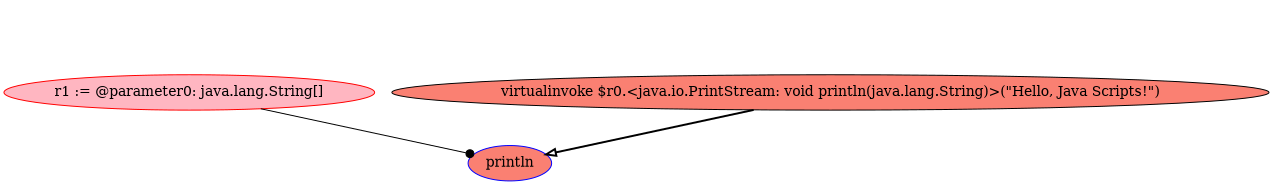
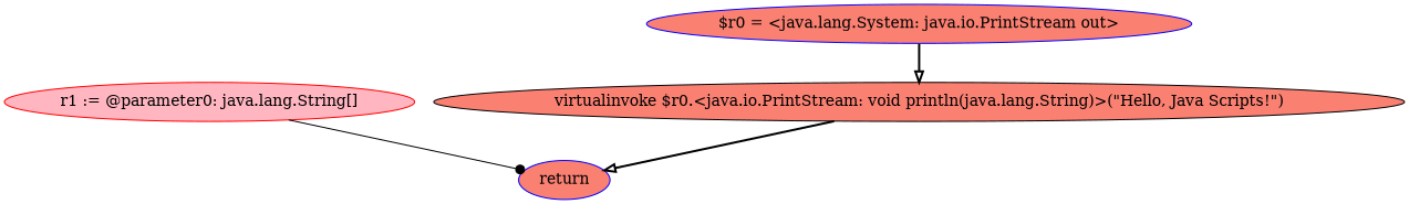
  digraph {
    node [color=blue fillcolor=salmon style=filled]
    edge [arrowhead=onormal style=bold]
    "r1 := @parameter0: java.lang.String[]" [color=red fillcolor=lightpink]
-   return [label=println]
+   return
    "virtualinvoke $r0.<java.io.PrintStream: void println(java.lang.String)>(\"Hello, Java Scripts!\")" [color=black]
+   "$r0 = <java.lang.System: java.io.PrintStream out>"
    "r1 := @parameter0: java.lang.String[]" -> return [arrowhead=dot style=solid]
    "virtualinvoke $r0.<java.io.PrintStream: void println(java.lang.String)>(\"Hello, Java Scripts!\")" -> return
+   "$r0 = <java.lang.System: java.io.PrintStream out>" -> "virtualinvoke $r0.<java.io.PrintStream: void println(java.lang.String)>(\"Hello, Java Scripts!\")"
  }
